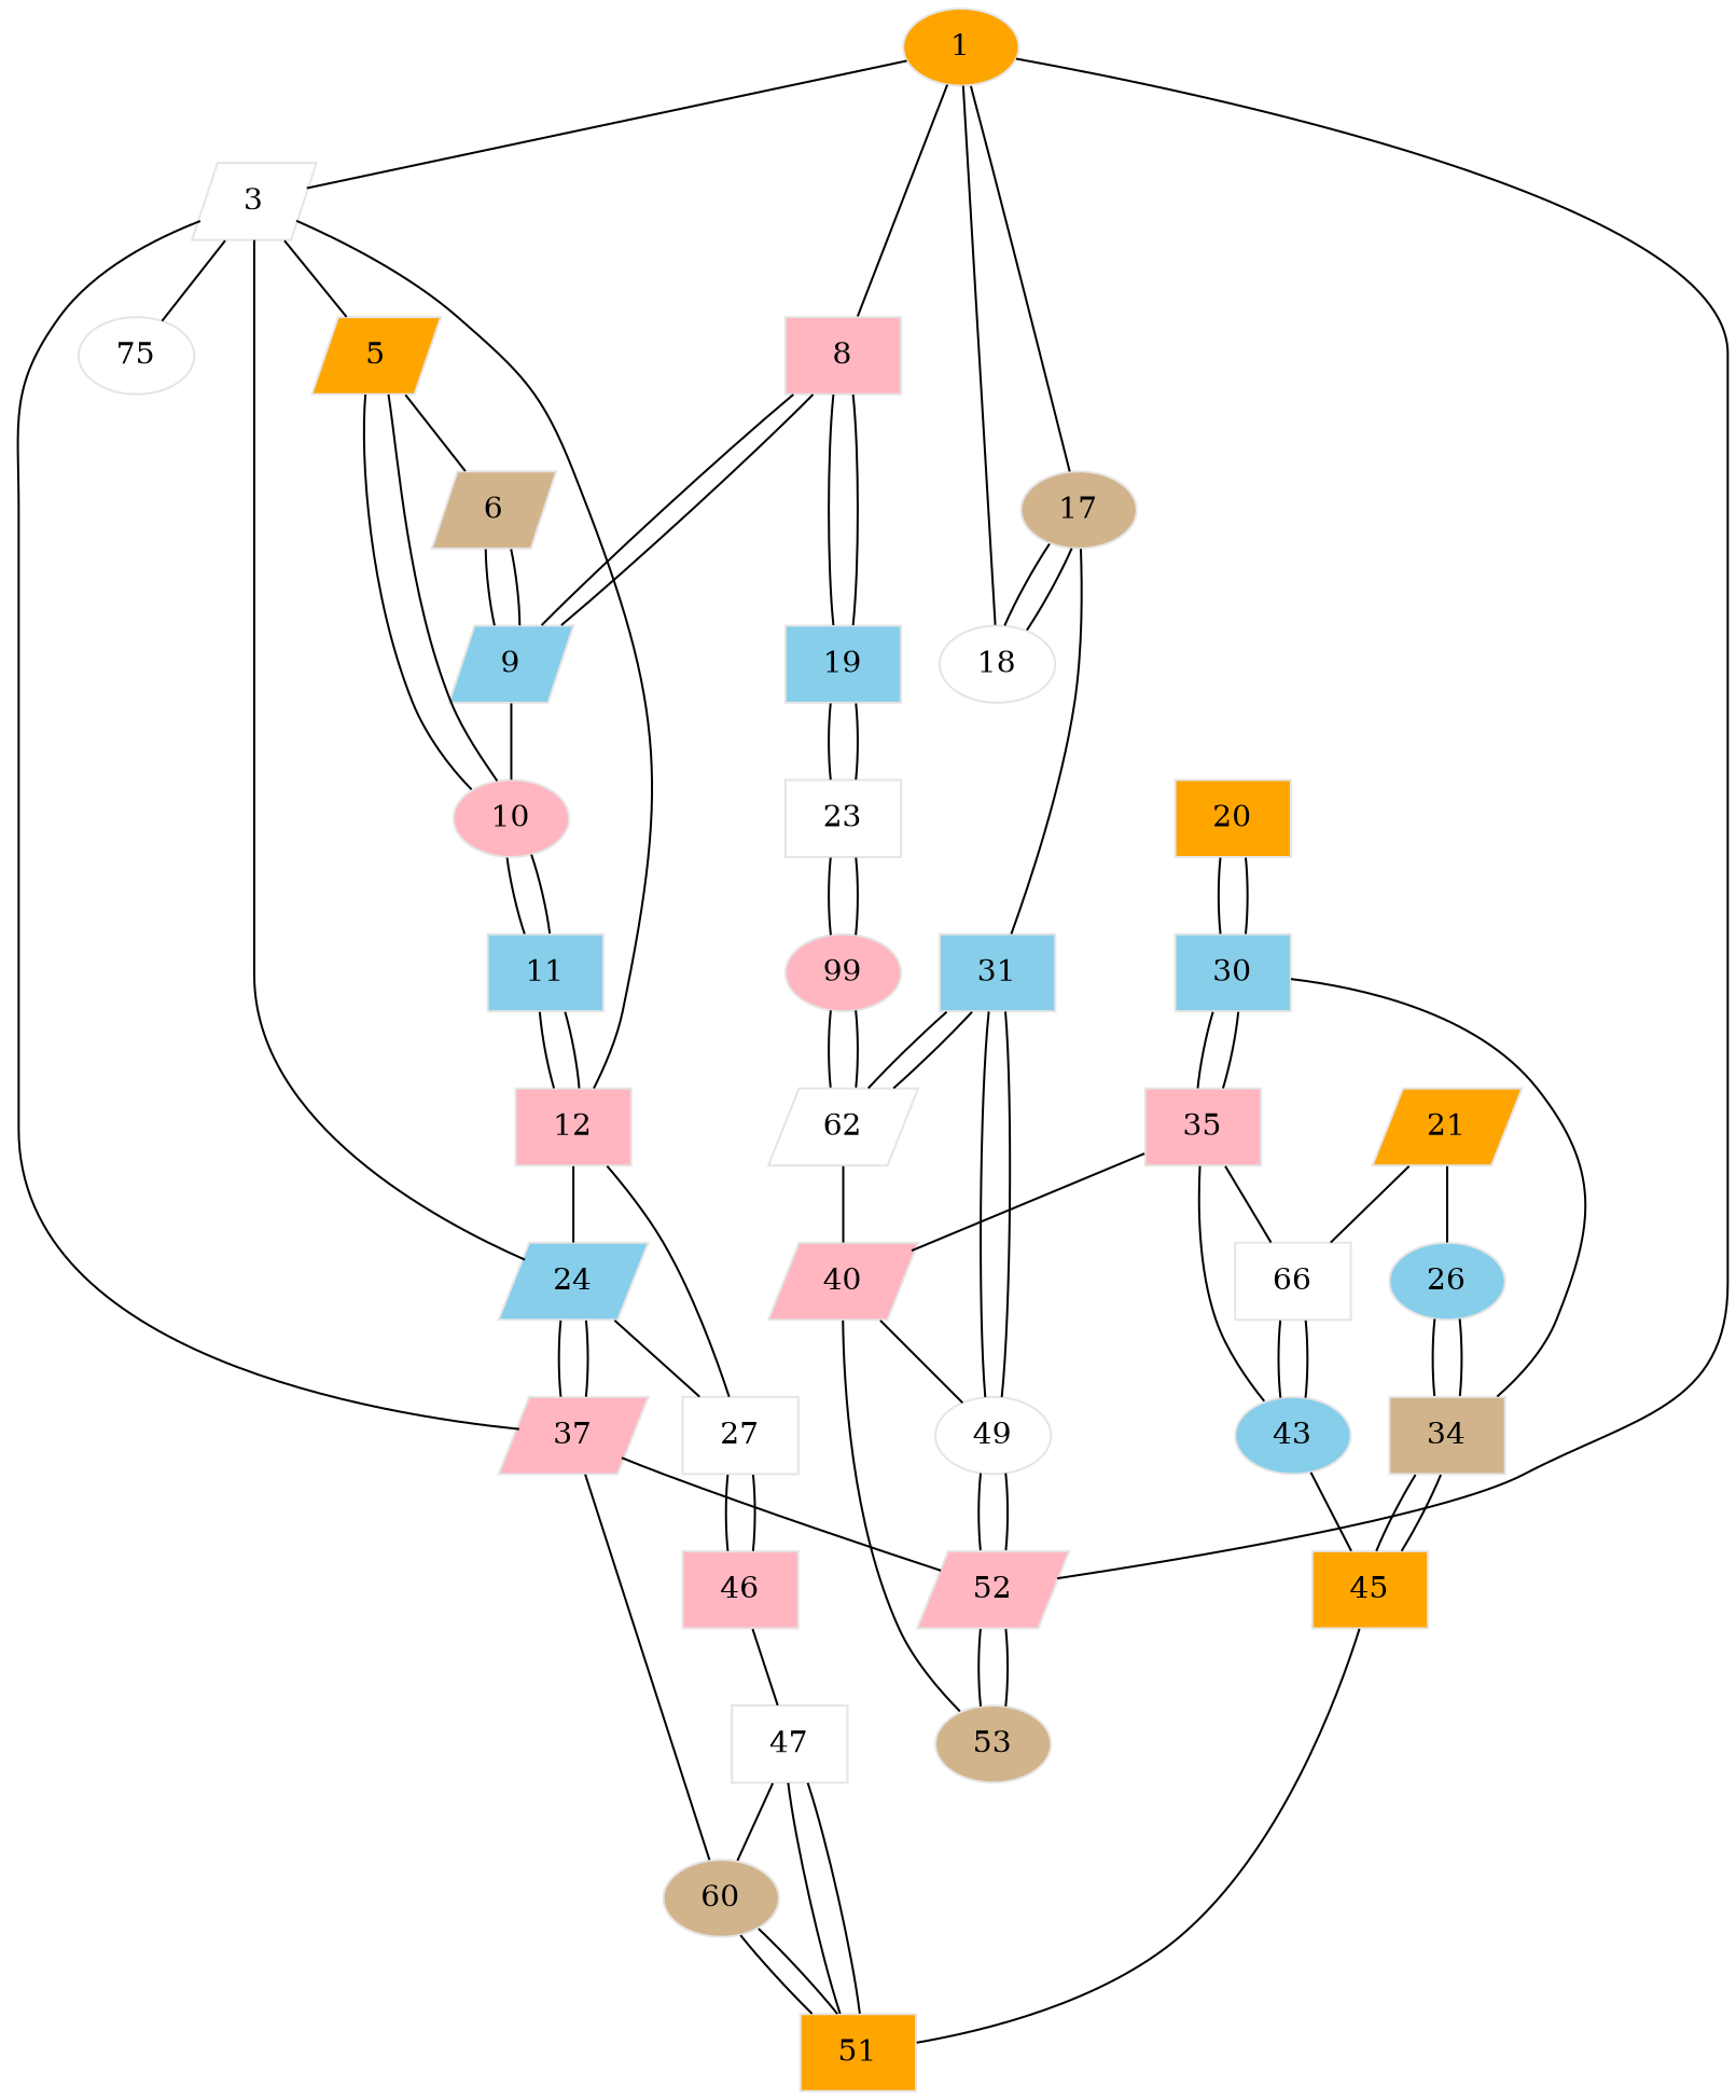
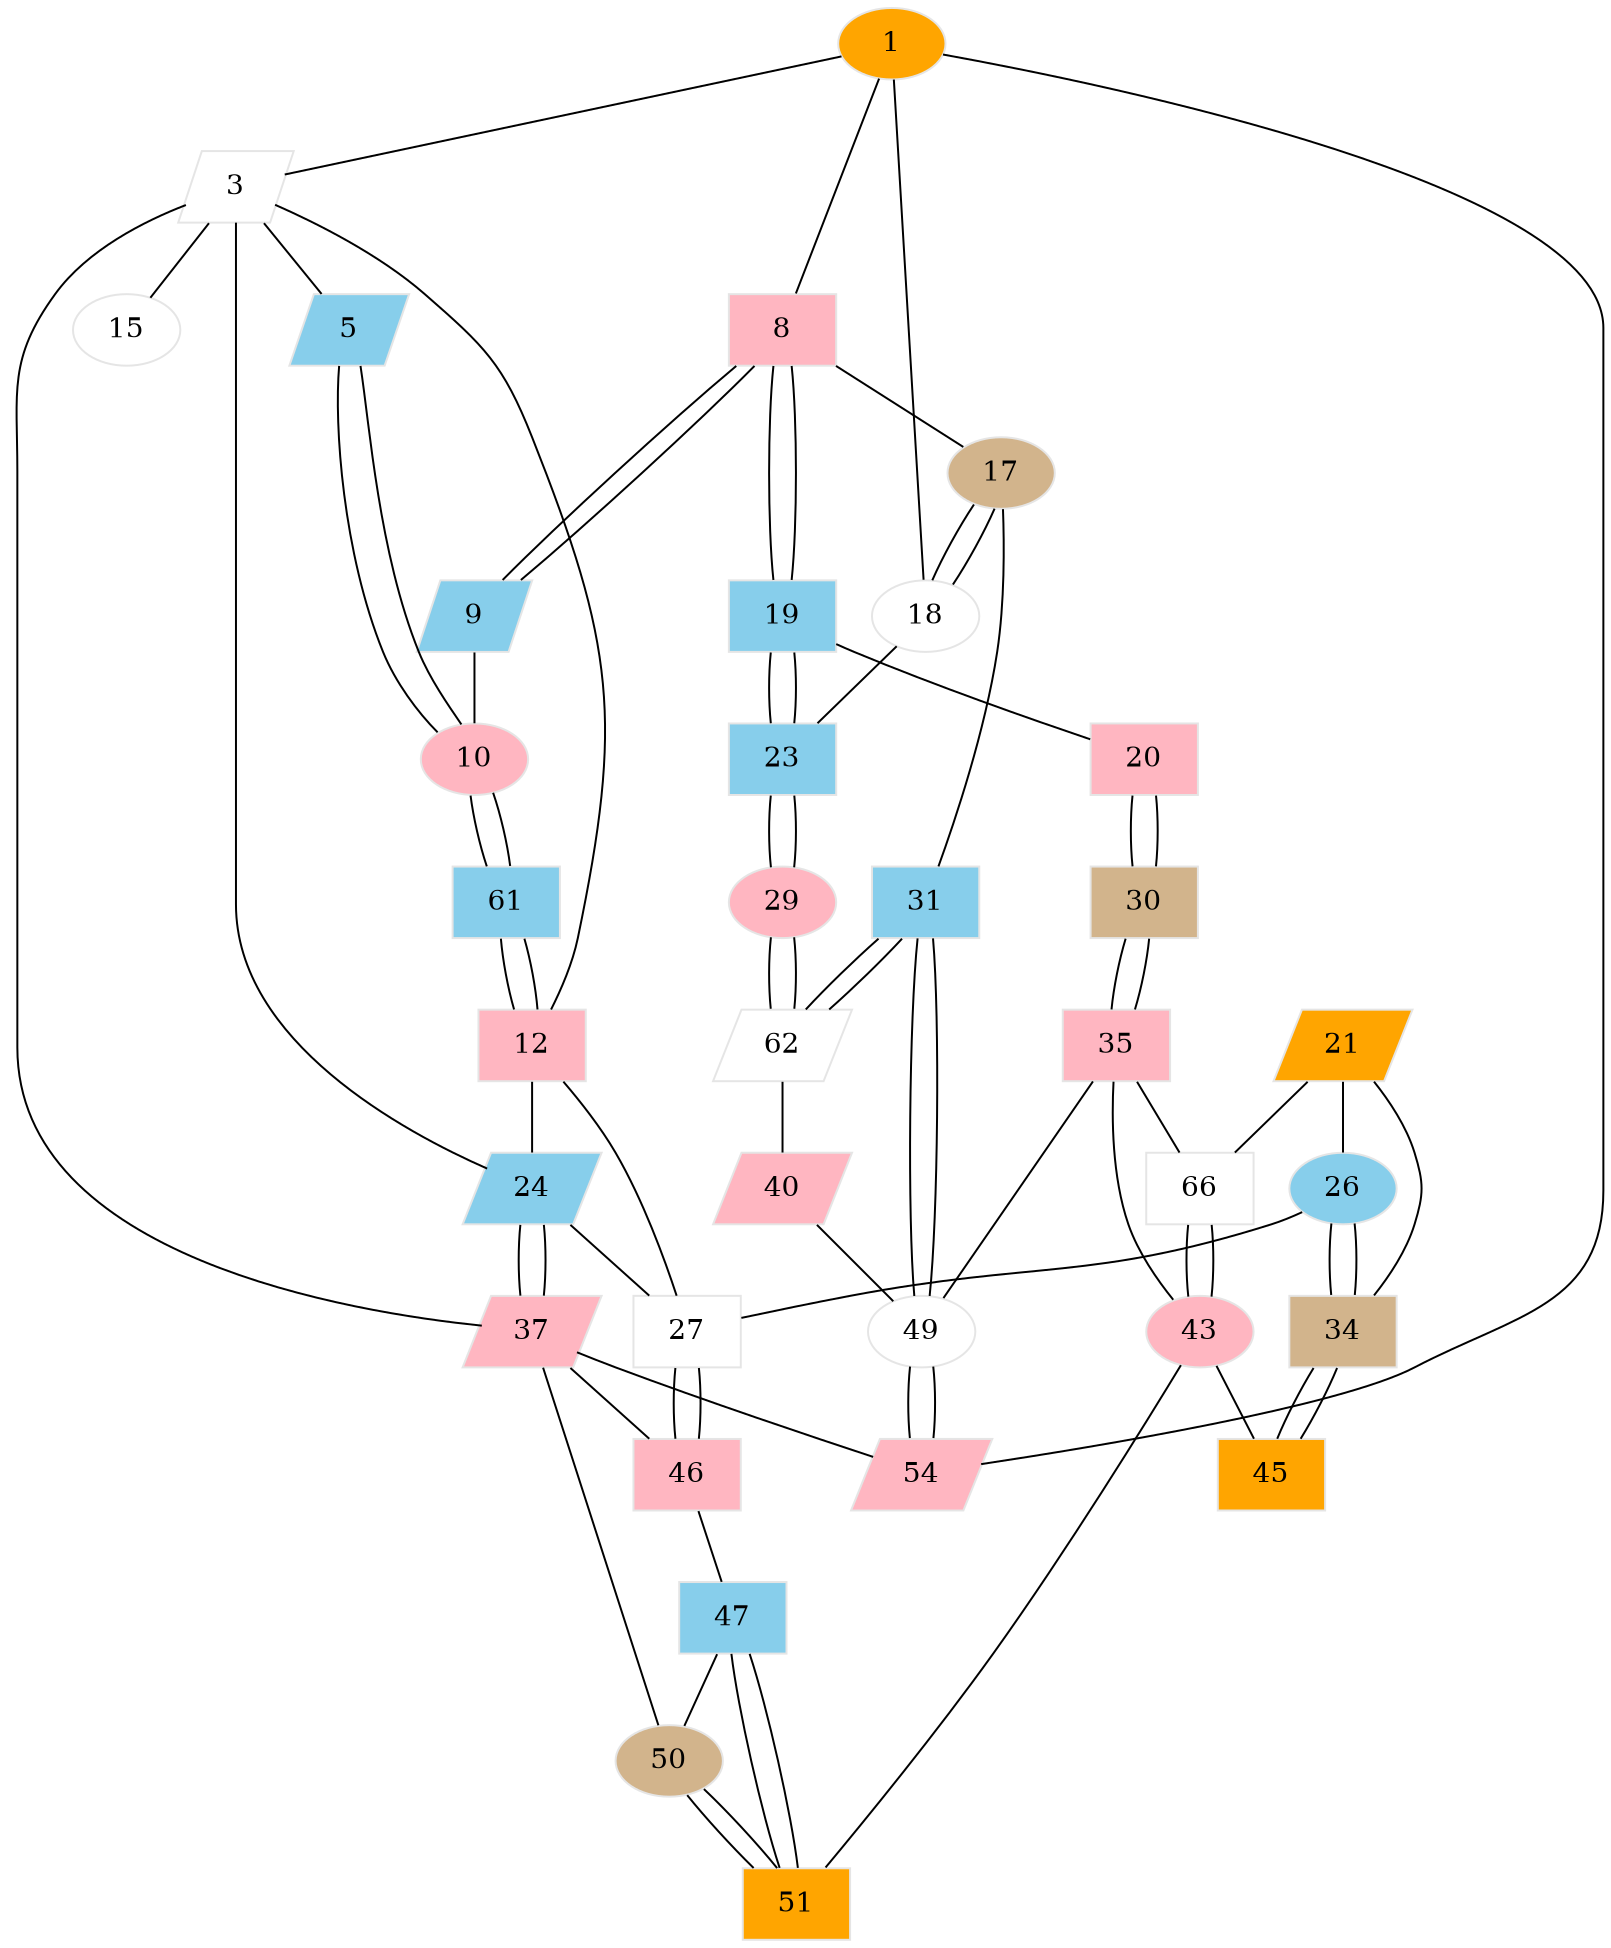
  graph {
    node [color=gray90 fillcolor=lightpink shape=box style=filled]
    1 [fillcolor=orange shape=ellipse super="+7+2"]
    3 [fillcolor=white shape=parallelogram super="+4+14"]
    8
    17 [fillcolor=tan shape=ellipse]
    18 [fillcolor=white shape=ellipse]
-   52 [shape=parallelogram]
-   5 [fillcolor=orange shape=parallelogram]
+   52 [shape=parallelogram label=54]
+   5 [fillcolor=skyblue shape=parallelogram]
    12 [super="+16"]
-   15 [fillcolor=white shape=ellipse label=75]
+   15 [fillcolor=white shape=ellipse]
    24 [fillcolor=skyblue shape=parallelogram super="+25"]
    37 [shape=parallelogram super="+38"]
    9 [fillcolor=skyblue shape=parallelogram]
    19 [fillcolor=skyblue]
    31 [fillcolor=skyblue]
-   23 [fillcolor=white]
-   53 [fillcolor=tan shape=ellipse]
-   6 [fillcolor=tan shape=parallelogram]
+   23 [fillcolor=skyblue]
    10 [shape=ellipse]
    27 [fillcolor=white]
    46
-   50 [fillcolor=tan shape=ellipse label=60]
-   11 [fillcolor=skyblue]
-   20 [fillcolor=orange]
+   50 [fillcolor=tan shape=ellipse]
+   11 [fillcolor=skyblue label=61]
+   20
    21 [fillcolor=orange shape=parallelogram super="+33+22"]
    26 [fillcolor=skyblue shape=ellipse]
    34 [fillcolor=tan]
    n27 [fillcolor=white label=66]
    n28 [fillcolor=white label=62 shape=parallelogram]
    49 [fillcolor=white shape=ellipse]
-   29 [shape=ellipse label=99]
-   30 [fillcolor=skyblue]
+   29 [shape=ellipse]
+   30 [fillcolor=tan]
    35 [super="+42"]
    45 [fillcolor=orange]
-   43 [fillcolor=skyblue shape=ellipse super="+44"]
-   47 [fillcolor=white super="+48"]
+   43 [shape=ellipse super="+44"]
+   47 [fillcolor=skyblue super="+48"]
    40 [shape=parallelogram super="+41"]
    51 [fillcolor=orange super="+54"]
    1 -- 3
    1 -- 8
-   1 -- 17
+   8 -- 17
    1 -- 18
    1 -- 52
    3 -- 5
    3 -- 12
    3 -- 15 [weight=2]
    3 -- 24
    3 -- 37
    8 -- 9
    8 -- 9
    8 -- 19
    8 -- 19
    17 -- 18
    17 -- 18
    17 -- 31
-   52 -- 53
-   52 -- 53
-   5 -- 6
+   18 -- 23
    5 -- 10
    5 -- 10
    12 -- 24
    12 -- 27
    24 -- 37 [weight=2]
    24 -- 37
    24 -- 27
    37 -- 52
+   37 -- 46
    37 -- 50
    9 -- 10
    19 -- 23
    19 -- 23
+   19 -- 20
    31 -- n28
    31 -- n28
    31 -- 49
    31 -- 49
    23 -- 29
    23 -- 29
-   6 -- 9
-   6 -- 9
    10 -- 11
    10 -- 11
    27 -- 46
    27 -- 46
    46 -- 47
    50 -- 51
    50 -- 51
    11 -- 12
    11 -- 12
    20 -- 30
    20 -- 30
    21 -- 26
-   30 -- 34
+   21 -- 34
    21 -- n27
+   26 -- 27
    26 -- 34
    26 -- 34
    34 -- 45
    34 -- 45
    n27 -- 43
    n27 -- 43
    n28 -- 40
    49 -- 52
    49 -- 52
    29 -- n28
    29 -- n28
    30 -- 35
    30 -- 35
    35 -- n27
    35 -- 43
-   35 -- 40
+   35 -- 49
    43 -- 45
-   45 -- 51
+   43 -- 51
    47 -- 50
    47 -- 51
    47 -- 51
-   40 -- 53
    40 -- 49
  }
